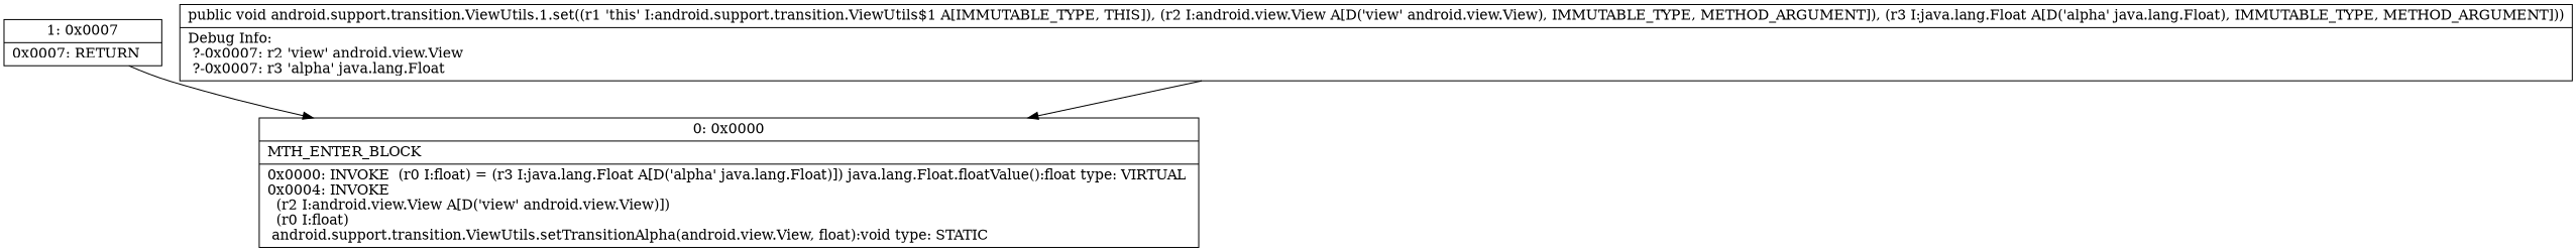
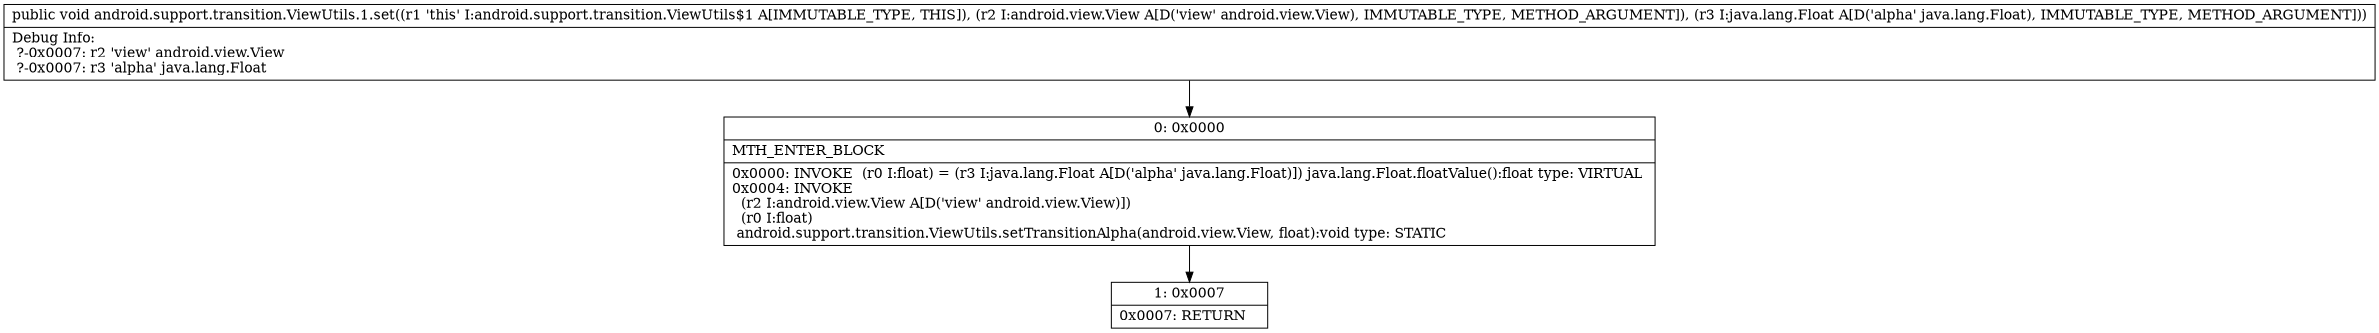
  digraph {
    node [shape=record]
    n1 [label="{0\:\ 0x0000|MTH_ENTER_BLOCK\l|0x0000: INVOKE  (r0 I:float) = (r3 I:java.lang.Float A[D('alpha' java.lang.Float)]) java.lang.Float.floatValue():float type: VIRTUAL \l0x0004: INVOKE  \l  (r2 I:android.view.View A[D('view' android.view.View)])\l  (r0 I:float)\l android.support.transition.ViewUtils.setTransitionAlpha(android.view.View, float):void type: STATIC \l}"]
    n2 [label="{1\:\ 0x0007|0x0007: RETURN   \l}"]
    n3 [label="{public void android.support.transition.ViewUtils.1.set((r1 'this' I:android.support.transition.ViewUtils$1 A[IMMUTABLE_TYPE, THIS]), (r2 I:android.view.View A[D('view' android.view.View), IMMUTABLE_TYPE, METHOD_ARGUMENT]), (r3 I:java.lang.Float A[D('alpha' java.lang.Float), IMMUTABLE_TYPE, METHOD_ARGUMENT]))  | Debug Info:\l  ?\-0x0007: r2 'view' android.view.View\l  ?\-0x0007: r3 'alpha' java.lang.Float\l}"]
-   n2 -> n1
+   n1 -> n2
    n3 -> n1
  }
